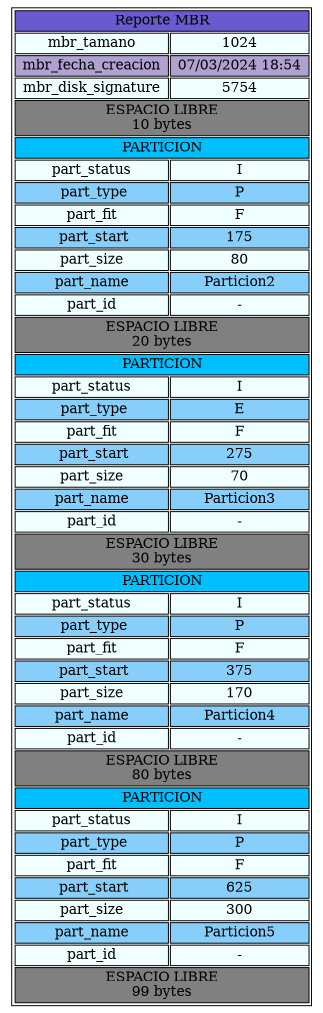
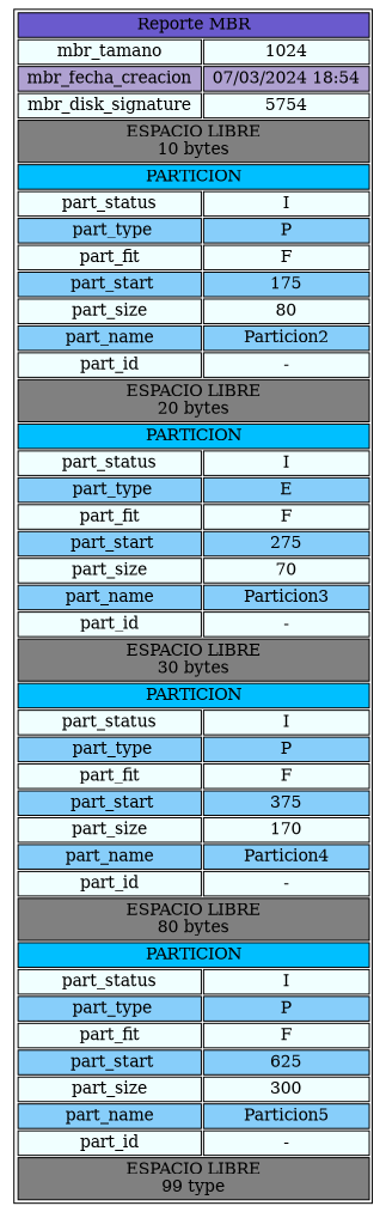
  digraph {
-   n1 [label=< <table border="1">   <tr>   <td bgcolor= 'SlateBlue' COLSPAN="2"> Reporte MBR </td>   </tr>   <tr>   <td bgcolor='Azure'> mbr_tamano </td>    <td bgcolor='Azure'> 1024 </td>   </tr>   <tr>   <td bgcolor='#AFA1D1'> mbr_fecha_creacion </td>    <td bgcolor='#AFA1D1'> 07/03/2024 18:54 </td>   </tr>   <tr>   <td bgcolor='Azure'> mbr_disk_signature </td>    <td bgcolor='Azure'> 5754 </td>   </tr>   <tr> <td bgcolor='#808080' COLSPAN="2"> ESPACIO LIBRE <br/> 10 bytes </td> </tr>  <tr>   <td bgcolor='DeepSkyBlue' COLSPAN="2"> PARTICION </td>   </tr>   <tr>   <td bgcolor='Azure'> part_status </td>   <td bgcolor='Azure'> I </td>   </tr>   <tr>   <td bgcolor='LightSkyBlue'> part_type</td>    <td bgcolor='LightSkyBlue'> P </td>   </tr>   <tr>   <td bgcolor='Azure'> part_fit </td>    <td bgcolor='Azure'> F </td>   </tr>   <tr>   <td bgcolor='LightSkyBlue'> part_start</td>    <td bgcolor='LightSkyBlue'> 175 </td>   </tr>   <tr>   <td bgcolor='Azure'> part_size </td>    <td bgcolor='Azure'> 80 </td>   </tr>   <tr>   <td bgcolor='LightSkyBlue'> part_name </td>    <td bgcolor='LightSkyBlue'> Particion2 </td>   </tr>   <tr>   <td bgcolor='Azure'> part_id </td>    <td bgcolor='Azure'> - </td>   </tr>  <tr> <td bgcolor='#808080' COLSPAN="2"> ESPACIO LIBRE <br/> 20 bytes </td> </tr>  <tr>   <td bgcolor='DeepSkyBlue' COLSPAN="2"> PARTICION </td>   </tr>   <tr>   <td bgcolor='Azure'> part_status </td>   <td bgcolor='Azure'> I </td>   </tr>   <tr>   <td bgcolor='LightSkyBlue'> part_type</td>    <td bgcolor='LightSkyBlue'> E </td>   </tr>   <tr>   <td bgcolor='Azure'> part_fit </td>    <td bgcolor='Azure'> F </td>   </tr>   <tr>   <td bgcolor='LightSkyBlue'> part_start</td>    <td bgcolor='LightSkyBlue'> 275 </td>   </tr>   <tr>   <td bgcolor='Azure'> part_size </td>    <td bgcolor='Azure'> 70 </td>   </tr>   <tr>   <td bgcolor='LightSkyBlue'> part_name </td>    <td bgcolor='LightSkyBlue'> Particion3 </td>   </tr>   <tr>   <td bgcolor='Azure'> part_id </td>    <td bgcolor='Azure'> - </td>   </tr>  <tr> <td bgcolor='#808080' COLSPAN="2"> ESPACIO LIBRE <br/> 30 bytes </td> </tr>  <tr>   <td bgcolor='DeepSkyBlue' COLSPAN="2"> PARTICION </td>   </tr>   <tr>   <td bgcolor='Azure'> part_status </td>   <td bgcolor='Azure'> I </td>   </tr>   <tr>   <td bgcolor='LightSkyBlue'> part_type</td>    <td bgcolor='LightSkyBlue'> P </td>   </tr>   <tr>   <td bgcolor='Azure'> part_fit </td>    <td bgcolor='Azure'> F </td>   </tr>   <tr>   <td bgcolor='LightSkyBlue'> part_start</td>    <td bgcolor='LightSkyBlue'> 375 </td>   </tr>   <tr>   <td bgcolor='Azure'> part_size </td>    <td bgcolor='Azure'> 170 </td>   </tr>   <tr>   <td bgcolor='LightSkyBlue'> part_name </td>    <td bgcolor='LightSkyBlue'> Particion4 </td>   </tr>   <tr>   <td bgcolor='Azure'> part_id </td>    <td bgcolor='Azure'> - </td>   </tr>  <tr> <td bgcolor='#808080' COLSPAN="2"> ESPACIO LIBRE <br/> 80 bytes </td> </tr>  <tr>   <td bgcolor='DeepSkyBlue' COLSPAN="2"> PARTICION </td>   </tr>   <tr>   <td bgcolor='Azure'> part_status </td>   <td bgcolor='Azure'> I </td>   </tr>   <tr>   <td bgcolor='LightSkyBlue'> part_type</td>    <td bgcolor='LightSkyBlue'> P </td>   </tr>   <tr>   <td bgcolor='Azure'> part_fit </td>    <td bgcolor='Azure'> F </td>   </tr>   <tr>   <td bgcolor='LightSkyBlue'> part_start</td>    <td bgcolor='LightSkyBlue'> 625 </td>   </tr>   <tr>   <td bgcolor='Azure'> part_size </td>    <td bgcolor='Azure'> 300 </td>   </tr>   <tr>   <td bgcolor='LightSkyBlue'> part_name </td>    <td bgcolor='LightSkyBlue'> Particion5 </td>   </tr>   <tr>   <td bgcolor='Azure'> part_id </td>    <td bgcolor='Azure'> - </td>   </tr>  <tr> <td bgcolor='#808080' COLSPAN="2"> ESPACIO LIBRE <br/> 99 bytes </td> </tr> </table> > shape=none]
+   n1 [label=< <table border="1">   <tr>   <td bgcolor= 'SlateBlue' COLSPAN="2"> Reporte MBR </td>   </tr>   <tr>   <td bgcolor='Azure'> mbr_tamano </td>    <td bgcolor='Azure'> 1024 </td>   </tr>   <tr>   <td bgcolor='#AFA1D1'> mbr_fecha_creacion </td>    <td bgcolor='#AFA1D1'> 07/03/2024 18:54 </td>   </tr>   <tr>   <td bgcolor='Azure'> mbr_disk_signature </td>    <td bgcolor='Azure'> 5754 </td>   </tr>   <tr> <td bgcolor='#808080' COLSPAN="2"> ESPACIO LIBRE <br/> 10 bytes </td> </tr>  <tr>   <td bgcolor='DeepSkyBlue' COLSPAN="2"> PARTICION </td>   </tr>   <tr>   <td bgcolor='Azure'> part_status </td>   <td bgcolor='Azure'> I </td>   </tr>   <tr>   <td bgcolor='LightSkyBlue'> part_type</td>    <td bgcolor='LightSkyBlue'> P </td>   </tr>   <tr>   <td bgcolor='Azure'> part_fit </td>    <td bgcolor='Azure'> F </td>   </tr>   <tr>   <td bgcolor='LightSkyBlue'> part_start</td>    <td bgcolor='LightSkyBlue'> 175 </td>   </tr>   <tr>   <td bgcolor='Azure'> part_size </td>    <td bgcolor='Azure'> 80 </td>   </tr>   <tr>   <td bgcolor='LightSkyBlue'> part_name </td>    <td bgcolor='LightSkyBlue'> Particion2 </td>   </tr>   <tr>   <td bgcolor='Azure'> part_id </td>    <td bgcolor='Azure'> - </td>   </tr>  <tr> <td bgcolor='#808080' COLSPAN="2"> ESPACIO LIBRE <br/> 20 bytes </td> </tr>  <tr>   <td bgcolor='DeepSkyBlue' COLSPAN="2"> PARTICION </td>   </tr>   <tr>   <td bgcolor='Azure'> part_status </td>   <td bgcolor='Azure'> I </td>   </tr>   <tr>   <td bgcolor='LightSkyBlue'> part_type</td>    <td bgcolor='LightSkyBlue'> E </td>   </tr>   <tr>   <td bgcolor='Azure'> part_fit </td>    <td bgcolor='Azure'> F </td>   </tr>   <tr>   <td bgcolor='LightSkyBlue'> part_start</td>    <td bgcolor='LightSkyBlue'> 275 </td>   </tr>   <tr>   <td bgcolor='Azure'> part_size </td>    <td bgcolor='Azure'> 70 </td>   </tr>   <tr>   <td bgcolor='LightSkyBlue'> part_name </td>    <td bgcolor='LightSkyBlue'> Particion3 </td>   </tr>   <tr>   <td bgcolor='Azure'> part_id </td>    <td bgcolor='Azure'> - </td>   </tr>  <tr> <td bgcolor='#808080' COLSPAN="2"> ESPACIO LIBRE <br/> 30 bytes </td> </tr>  <tr>   <td bgcolor='DeepSkyBlue' COLSPAN="2"> PARTICION </td>   </tr>   <tr>   <td bgcolor='Azure'> part_status </td>   <td bgcolor='Azure'> I </td>   </tr>   <tr>   <td bgcolor='LightSkyBlue'> part_type</td>    <td bgcolor='LightSkyBlue'> P </td>   </tr>   <tr>   <td bgcolor='Azure'> part_fit </td>    <td bgcolor='Azure'> F </td>   </tr>   <tr>   <td bgcolor='LightSkyBlue'> part_start</td>    <td bgcolor='LightSkyBlue'> 375 </td>   </tr>   <tr>   <td bgcolor='Azure'> part_size </td>    <td bgcolor='Azure'> 170 </td>   </tr>   <tr>   <td bgcolor='LightSkyBlue'> part_name </td>    <td bgcolor='LightSkyBlue'> Particion4 </td>   </tr>   <tr>   <td bgcolor='Azure'> part_id </td>    <td bgcolor='Azure'> - </td>   </tr>  <tr> <td bgcolor='#808080' COLSPAN="2"> ESPACIO LIBRE <br/> 80 bytes </td> </tr>  <tr>   <td bgcolor='DeepSkyBlue' COLSPAN="2"> PARTICION </td>   </tr>   <tr>   <td bgcolor='Azure'> part_status </td>   <td bgcolor='Azure'> I </td>   </tr>   <tr>   <td bgcolor='LightSkyBlue'> part_type</td>    <td bgcolor='LightSkyBlue'> P </td>   </tr>   <tr>   <td bgcolor='Azure'> part_fit </td>    <td bgcolor='Azure'> F </td>   </tr>   <tr>   <td bgcolor='LightSkyBlue'> part_start</td>    <td bgcolor='LightSkyBlue'> 625 </td>   </tr>   <tr>   <td bgcolor='Azure'> part_size </td>    <td bgcolor='Azure'> 300 </td>   </tr>   <tr>   <td bgcolor='LightSkyBlue'> part_name </td>    <td bgcolor='LightSkyBlue'> Particion5 </td>   </tr>   <tr>   <td bgcolor='Azure'> part_id </td>    <td bgcolor='Azure'> - </td>   </tr>  <tr> <td bgcolor='#808080' COLSPAN="2"> ESPACIO LIBRE <br/> 99 type </td> </tr> </table> > shape=none]
  }
